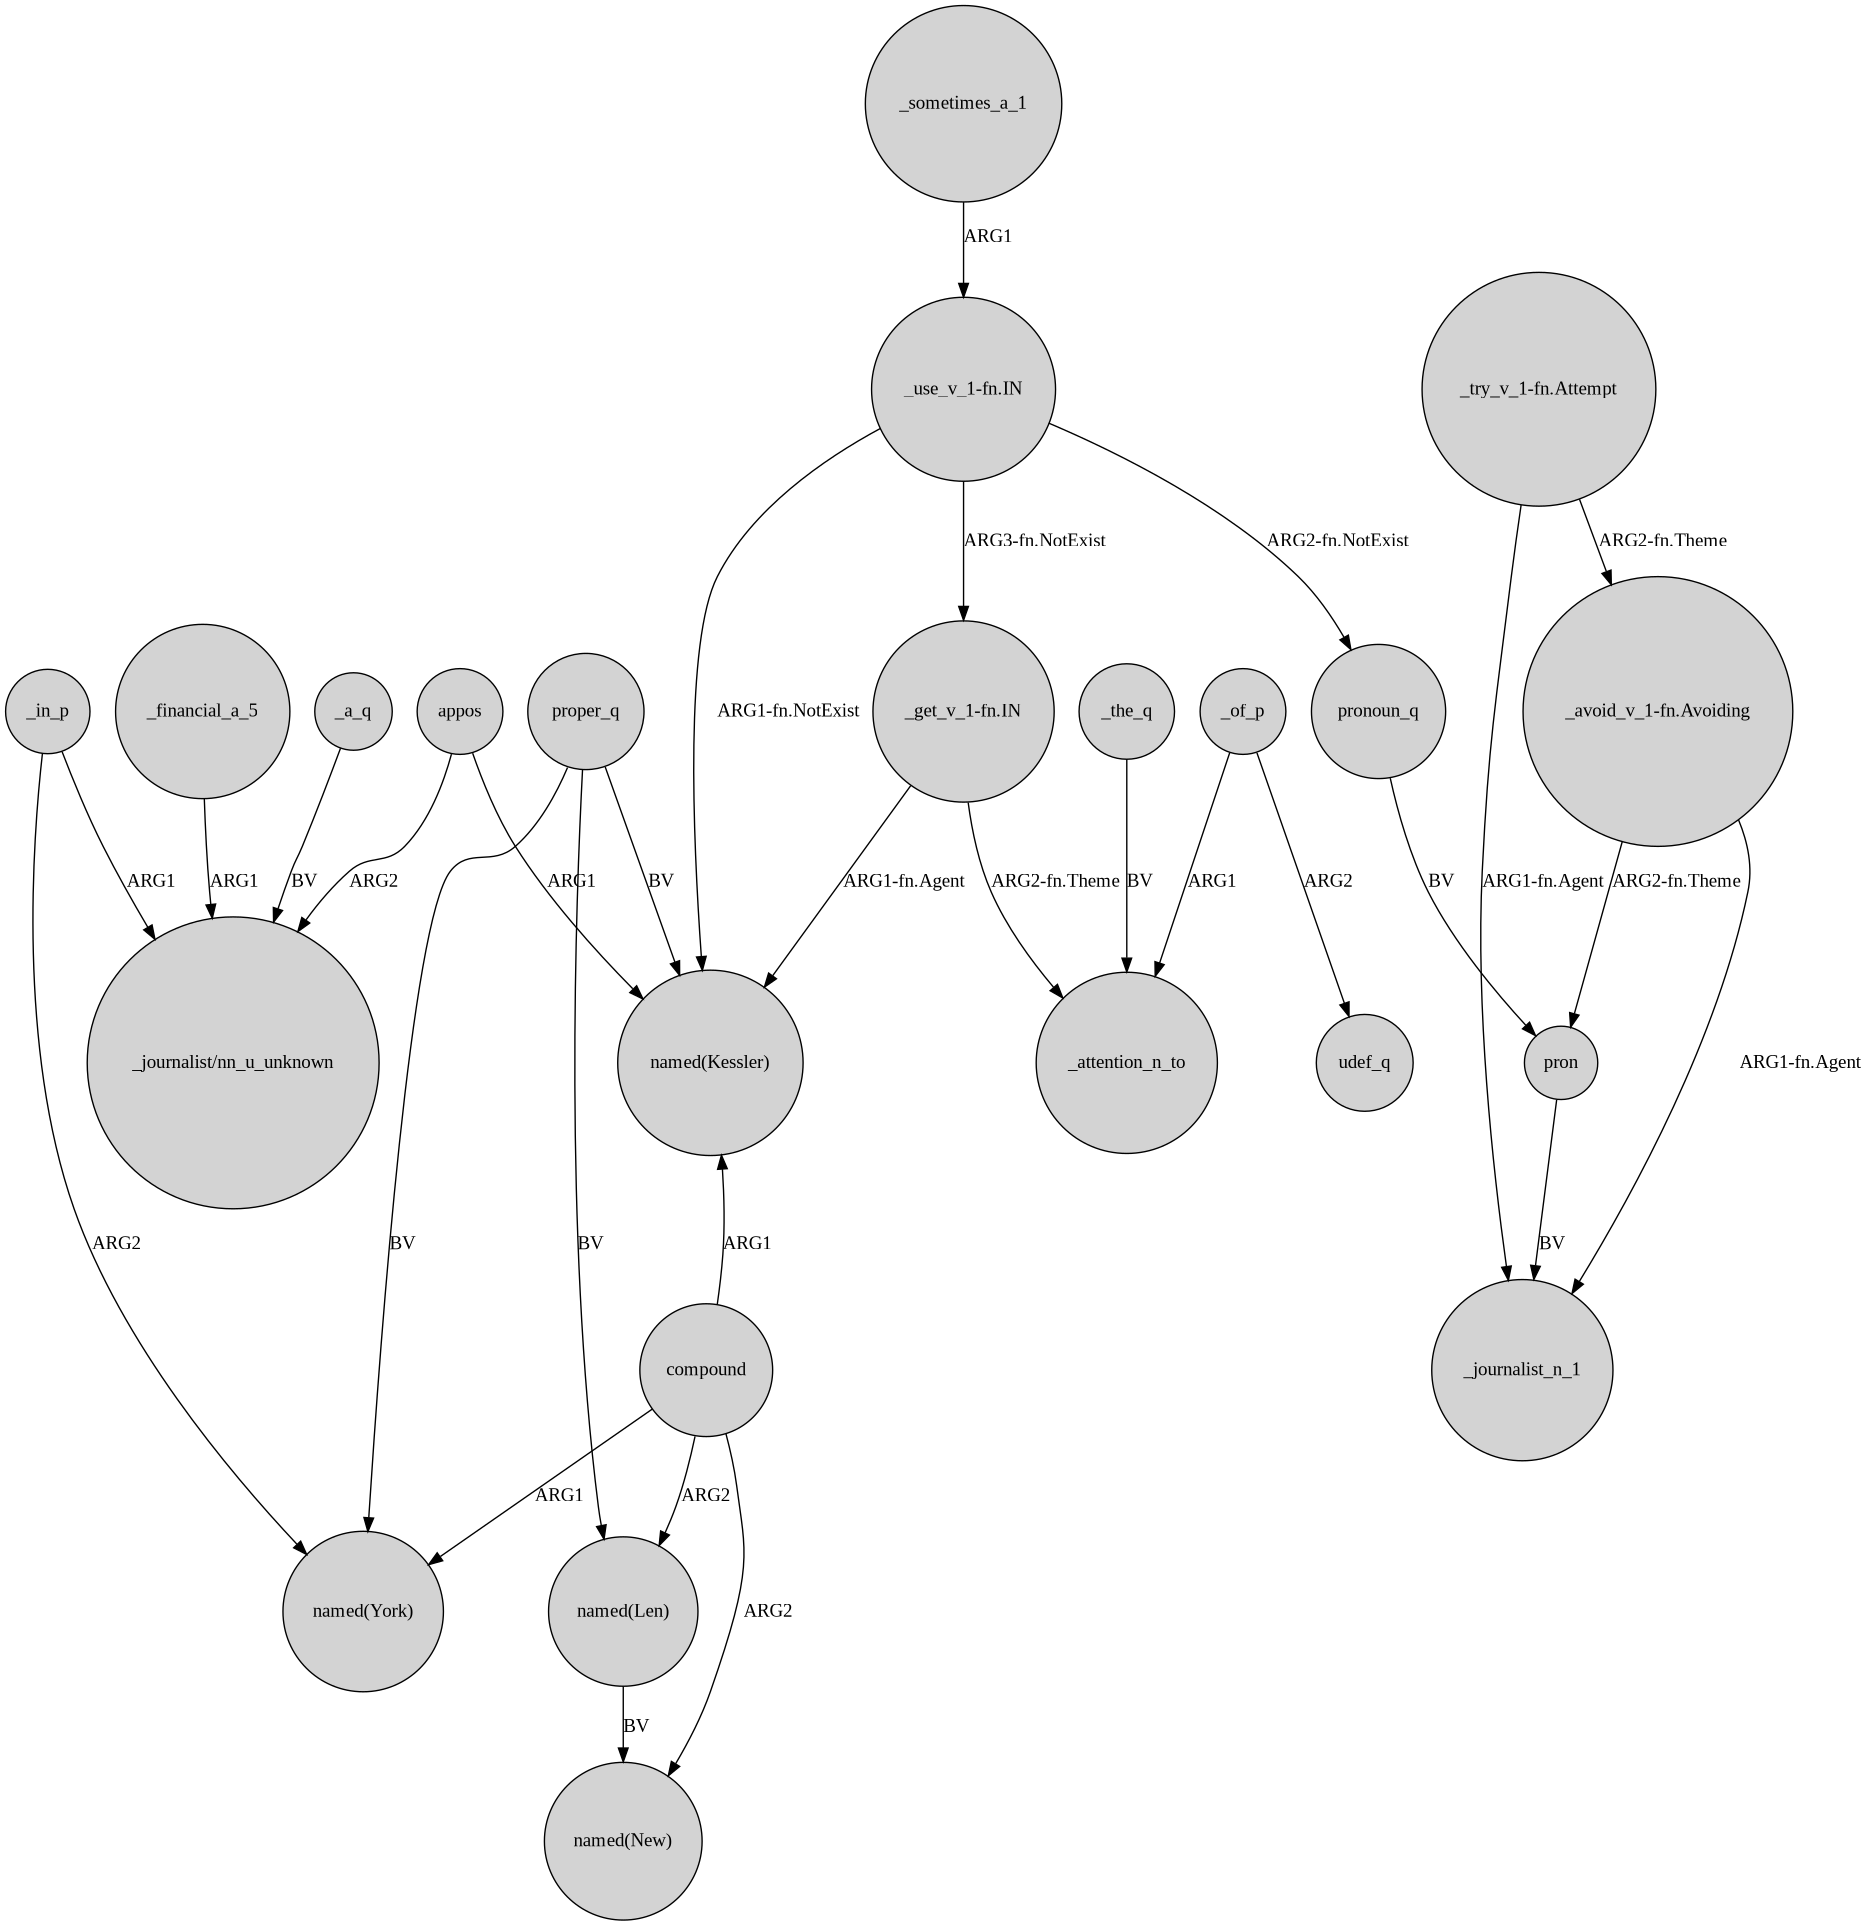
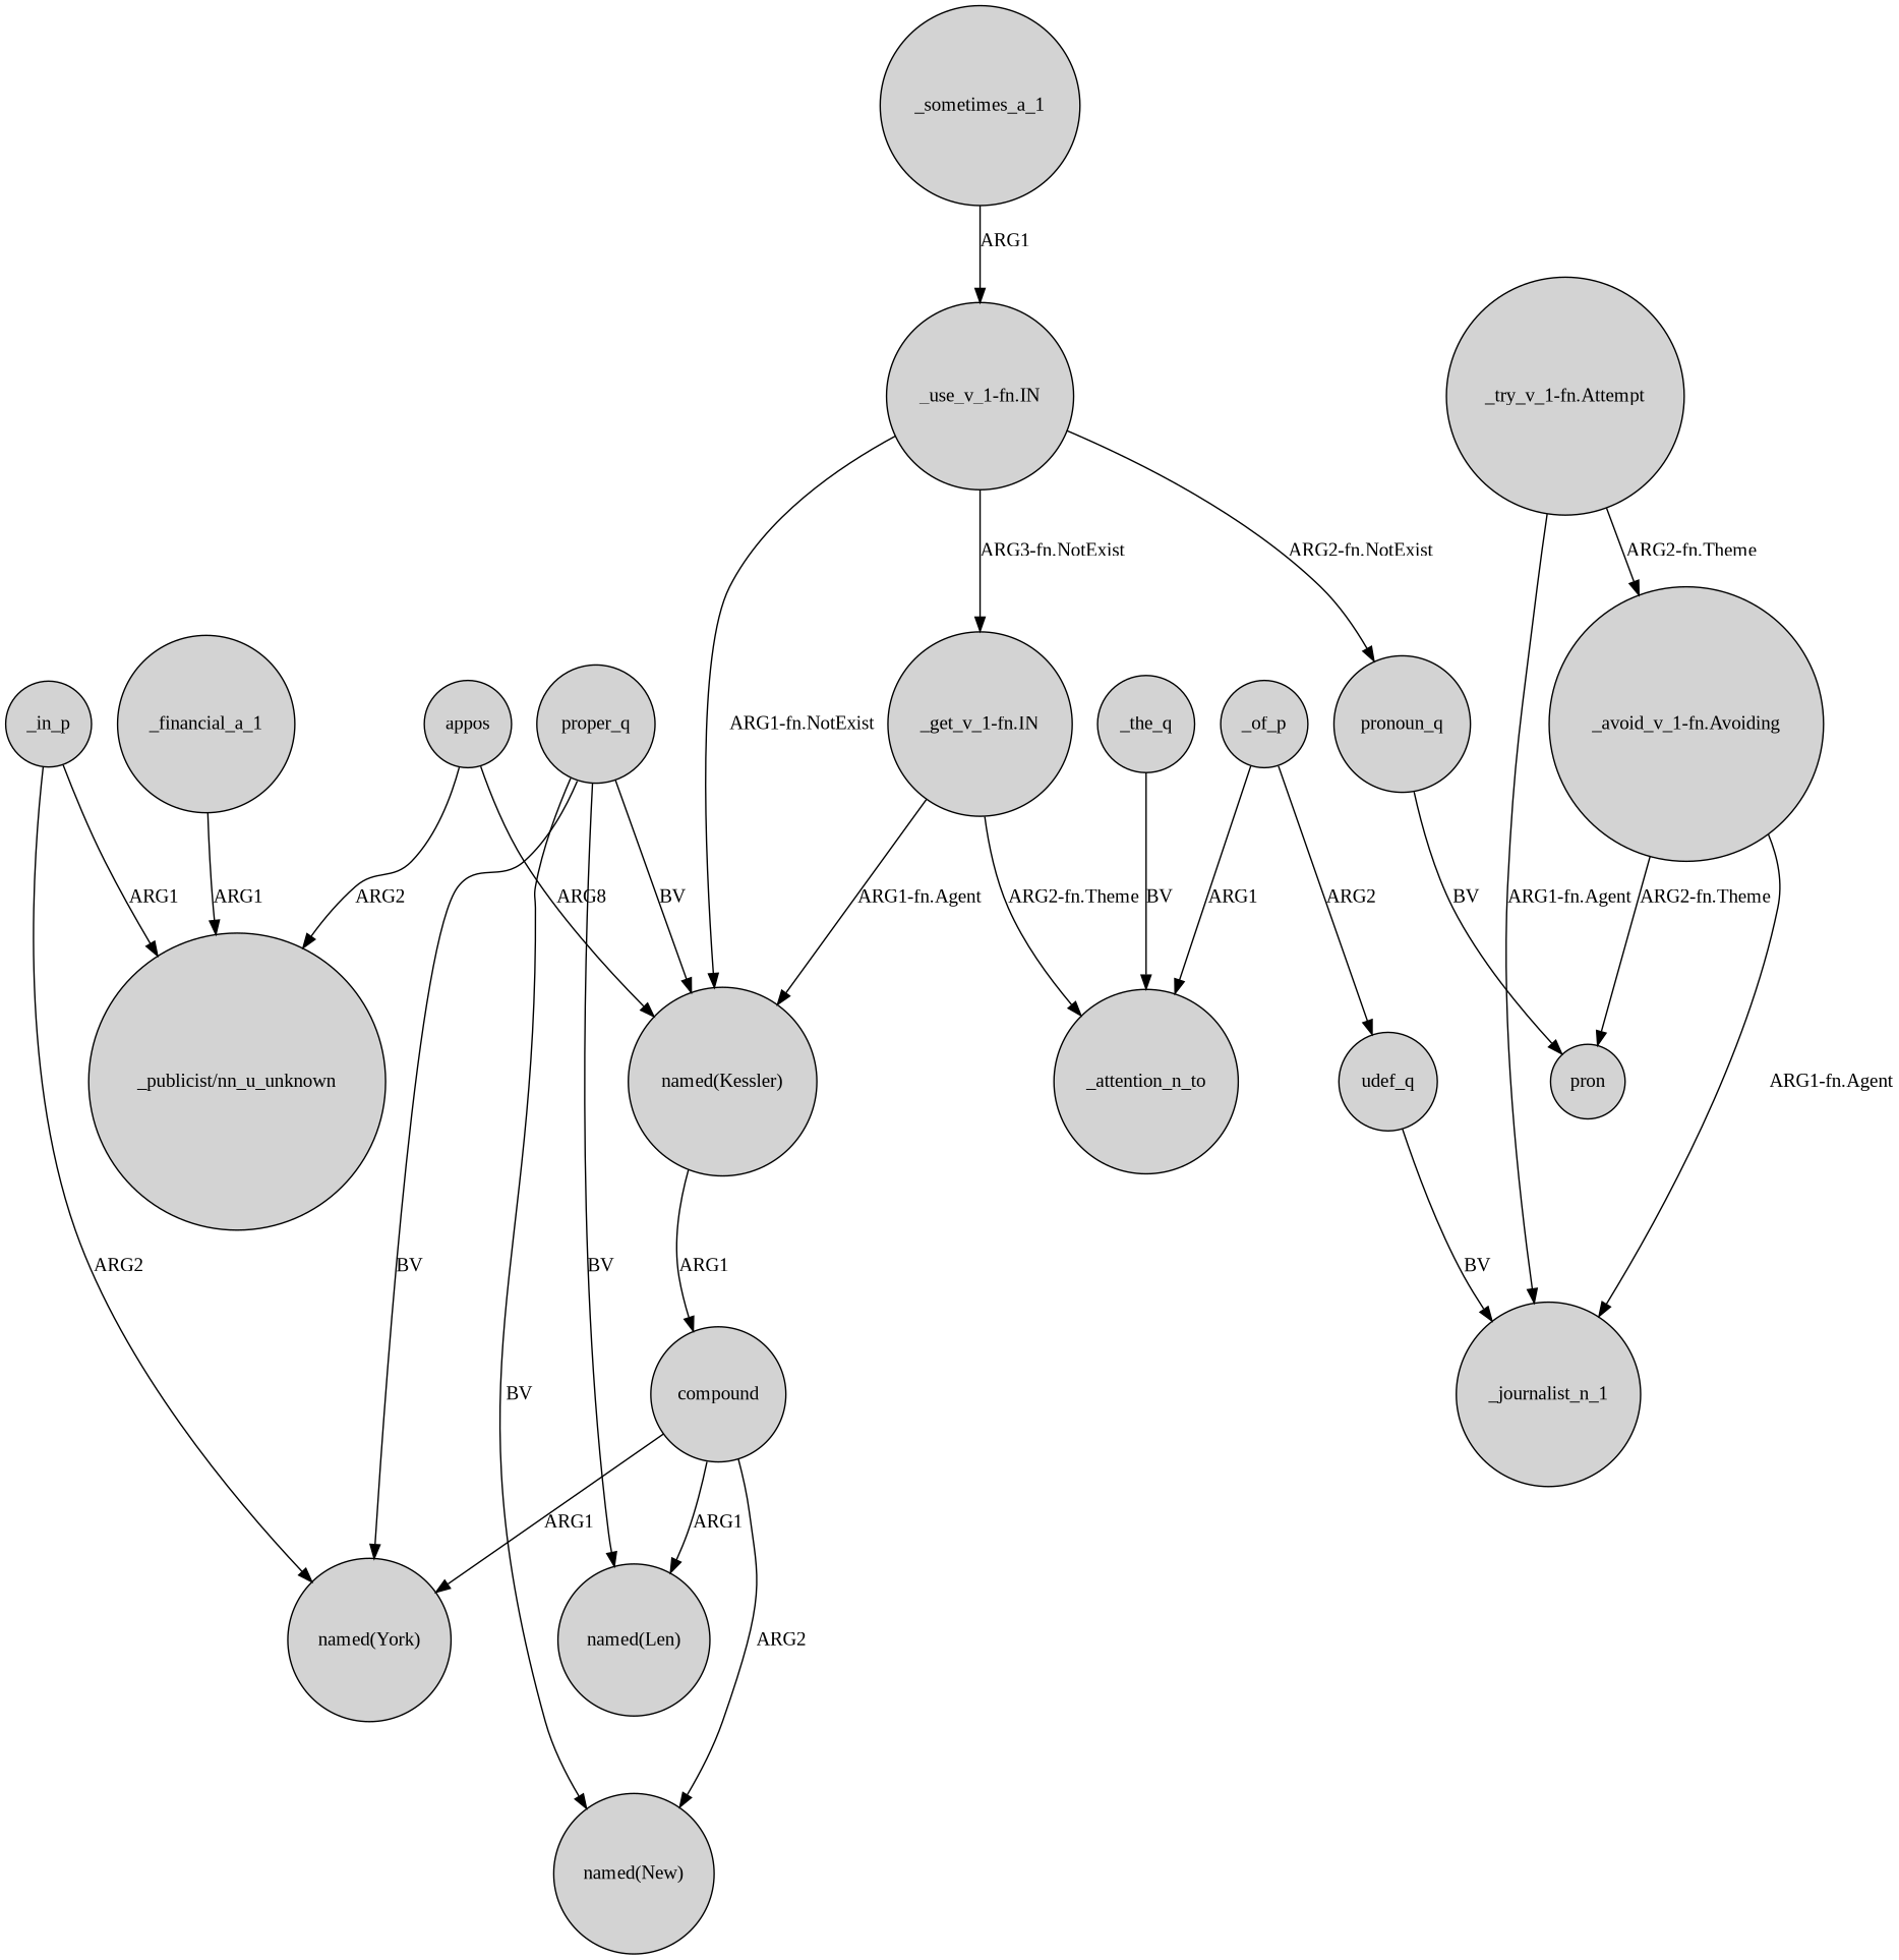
  digraph {
    fontname="Liberation Serif"
    node [fontname="Liberation Serif" shape=circle style=filled]
    edge [fontname="Liberation Serif"]
    _in_p
-   "_publicist/nn_u_unknown" [label="_journalist/nn_u_unknown"]
+   "_publicist/nn_u_unknown"
    "named(York)"
    appos
    "named(Kessler)"
    "_try_v_1-fn.Attempt"
    _journalist_n_1
    "_avoid_v_1-fn.Avoiding"
    pron
    compound
    "named(New)"
    "named(Len)"
    "_get_v_1-fn.IN"
    _attention_n_to
    proper_q
    "_use_v_1-fn.IN"
    pronoun_q
    udef_q
-   _financial_a_1 [label=_financial_a_5]
+   _financial_a_1
    _of_p
    _the_q
    _sometimes_a_1
-   _a_q
    _in_p -> "_publicist/nn_u_unknown" [label=ARG1]
    _in_p -> "named(York)" [label=ARG2]
    appos -> "_publicist/nn_u_unknown" [label=ARG2]
-   appos -> "named(Kessler)" [label=ARG1]
+   appos -> "named(Kessler)" [label=ARG8]
    "_try_v_1-fn.Attempt" -> _journalist_n_1 [label="ARG1-fn.Agent"]
    "_try_v_1-fn.Attempt" -> "_avoid_v_1-fn.Avoiding" [label="ARG2-fn.Theme"]
    "_avoid_v_1-fn.Avoiding" -> _journalist_n_1 [label="ARG1-fn.Agent"]
    "_avoid_v_1-fn.Avoiding" -> pron [label="ARG2-fn.Theme"]
    compound -> "named(York)" [label=ARG1]
-   compound -> "named(Kessler)" [label=ARG1]
+   "named(Kessler)" -> compound [label=ARG1]
    compound -> "named(New)" [label=ARG2]
-   compound -> "named(Len)" [label=ARG2]
+   compound -> "named(Len)" [label=ARG1]
    "_get_v_1-fn.IN" -> "named(Kessler)" [label="ARG1-fn.Agent"]
    "_get_v_1-fn.IN" -> _attention_n_to [label="ARG2-fn.Theme"]
    proper_q -> "named(York)" [label=BV]
    proper_q -> "named(Kessler)" [label=BV]
-   "named(Len)" -> "named(New)" [label=BV]
+   proper_q -> "named(New)" [label=BV]
    proper_q -> "named(Len)" [label=BV]
    "_use_v_1-fn.IN" -> "named(Kessler)" [label="ARG1-fn.NotExist"]
    "_use_v_1-fn.IN" -> "_get_v_1-fn.IN" [label="ARG3-fn.NotExist"]
    "_use_v_1-fn.IN" -> pronoun_q [label="ARG2-fn.NotExist"]
    pronoun_q -> pron [label=BV]
-   pron -> _journalist_n_1 [label=BV]
+   udef_q -> _journalist_n_1 [label=BV]
    _financial_a_1 -> "_publicist/nn_u_unknown" [label=ARG1]
    _of_p -> _attention_n_to [label=ARG1]
    _of_p -> udef_q [label=ARG2]
    _the_q -> _attention_n_to [label=BV]
    _sometimes_a_1 -> "_use_v_1-fn.IN" [label=ARG1]
-   _a_q -> "_publicist/nn_u_unknown" [label=BV]
  }
